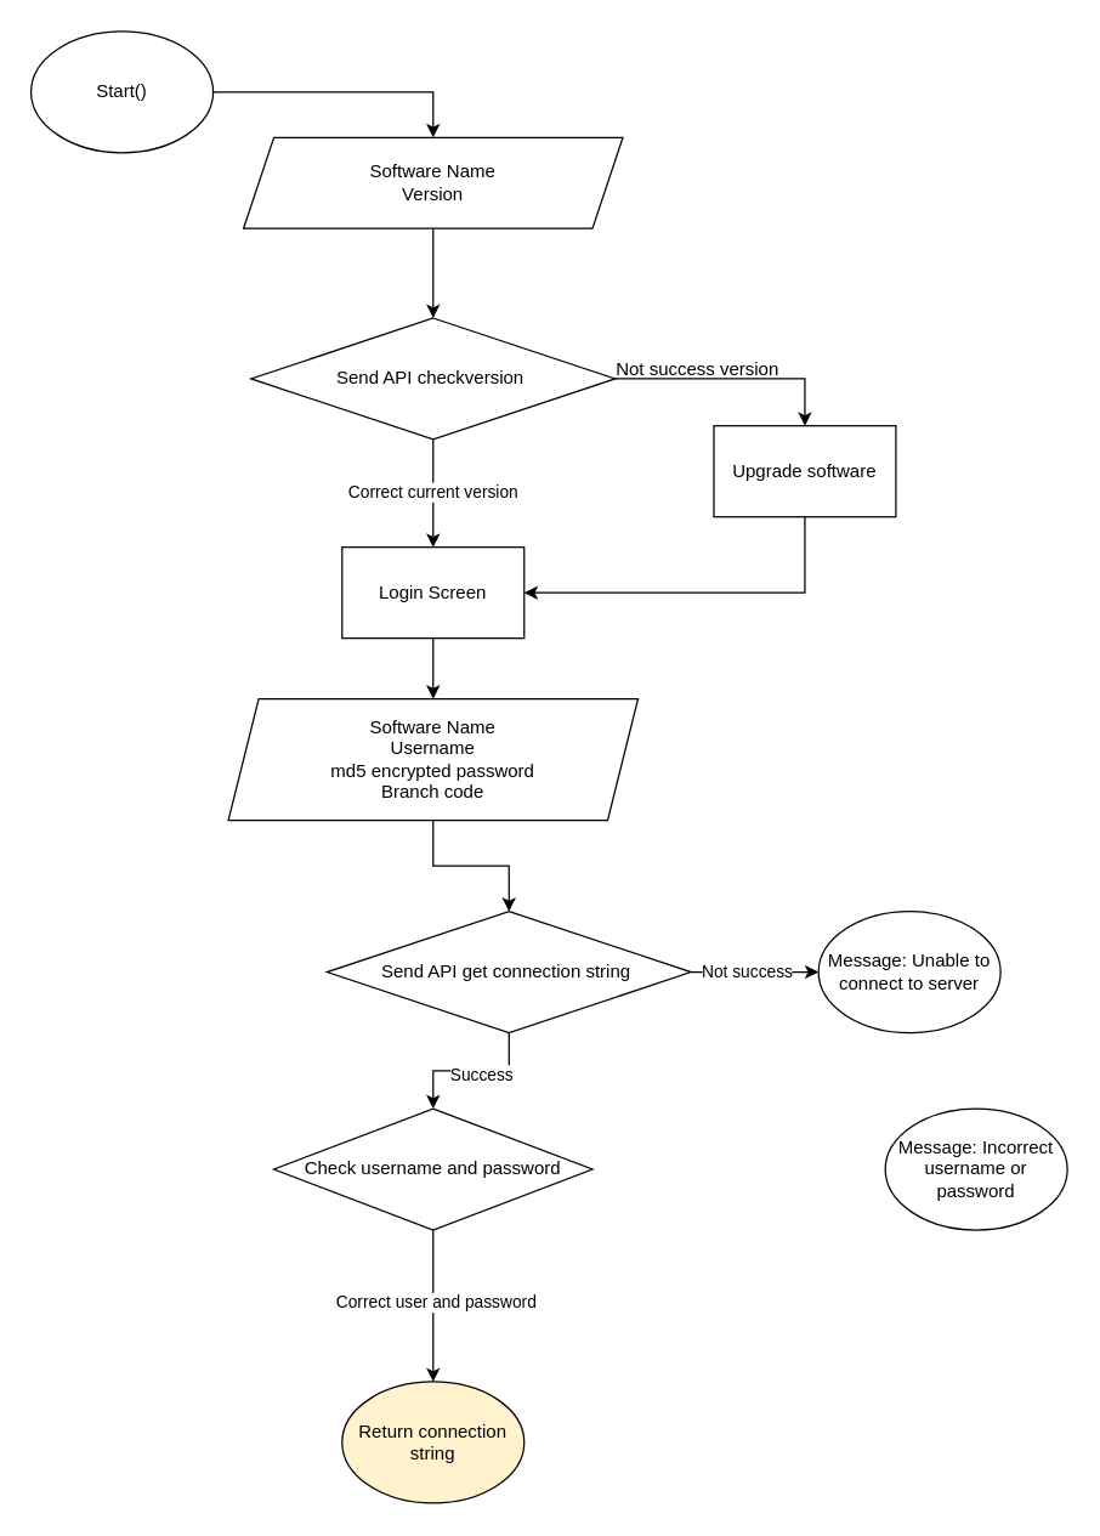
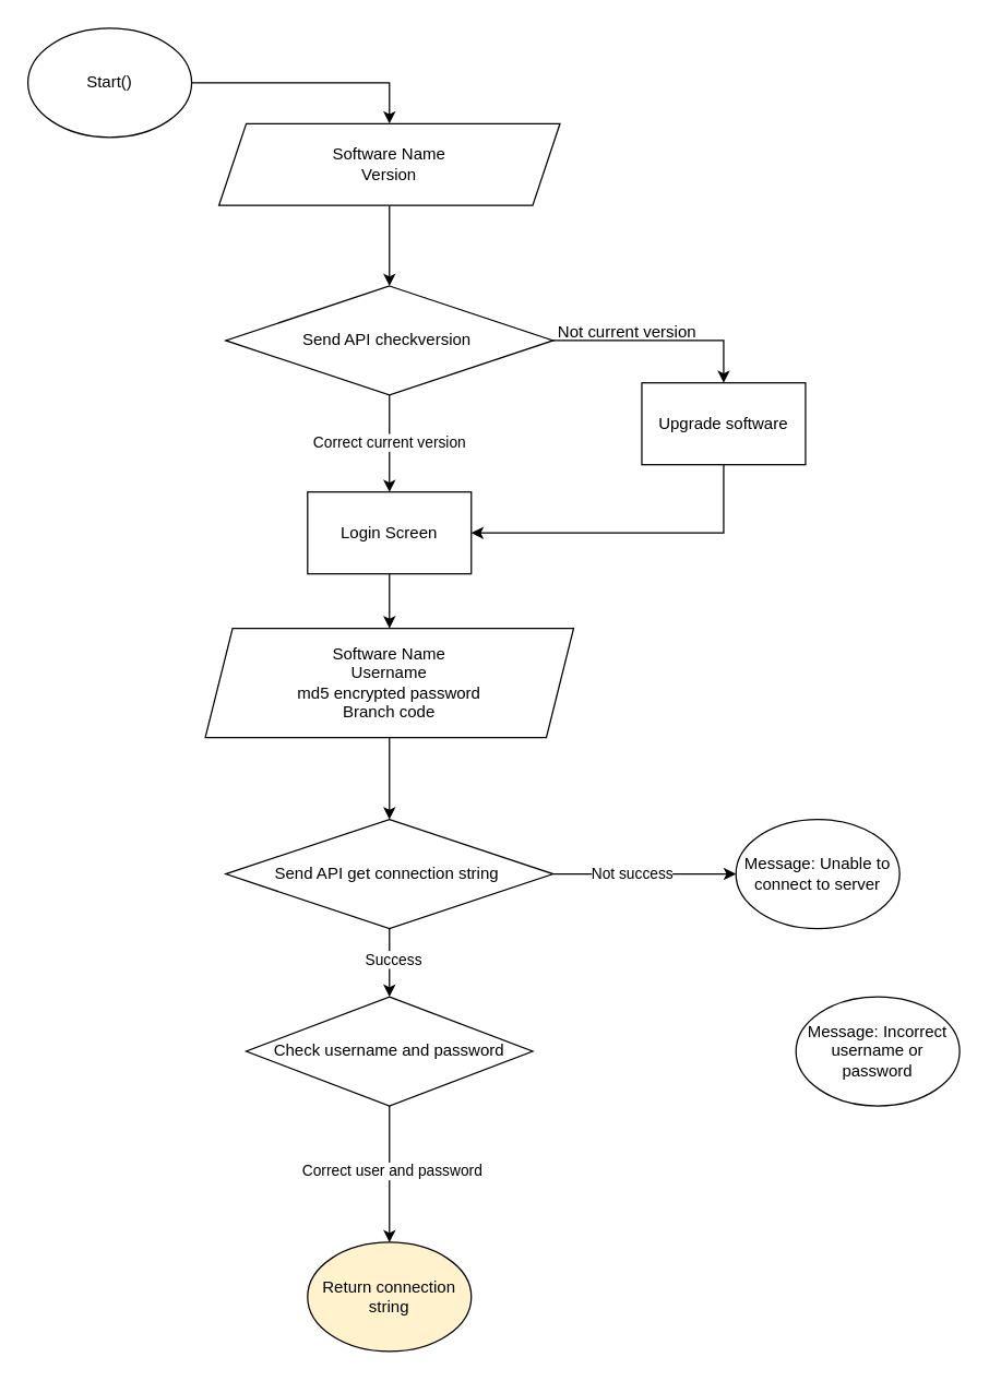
  <mxCell id="0" />
  <mxCell id="1" parent="0" />
  <mxCell id="2" style="edgeStyle=orthogonalEdgeStyle;rounded=0;orthogonalLoop=1;jettySize=auto;html=1;exitX=1;exitY=0.5;exitDx=0;exitDy=0;entryX=0.5;entryY=0;entryDx=0;entryDy=0;" edge="1" parent="1" source="3" target="9"><mxGeometry relative="1" as="geometry" /></mxCell>
  <mxCell id="3" value="Start()" style="ellipse;whiteSpace=wrap;html=1;" parent="1" vertex="1"><mxGeometry x="20" y="20" width="120" height="80" as="geometry" /></mxCell>
  <mxCell id="4" style="edgeStyle=orthogonalEdgeStyle;rounded=0;orthogonalLoop=1;jettySize=auto;html=1;exitX=1;exitY=0.5;exitDx=0;exitDy=0;entryX=0.5;entryY=0;entryDx=0;entryDy=0;" edge="1" parent="1" source="7" target="11"><mxGeometry relative="1" as="geometry" /></mxCell>
  <mxCell id="5" style="edgeStyle=orthogonalEdgeStyle;rounded=0;orthogonalLoop=1;jettySize=auto;html=1;exitX=0.5;exitY=1;exitDx=0;exitDy=0;entryX=0.5;entryY=0;entryDx=0;entryDy=0;" edge="1" parent="1" source="7" target="13"><mxGeometry relative="1" as="geometry" /></mxCell>
  <mxCell id="6" value="Correct current version" style="edgeLabel;html=1;align=center;verticalAlign=middle;resizable=0;points=[];" vertex="1" connectable="0" parent="5"><mxGeometry x="-0.042" y="3" relative="1" as="geometry"><mxPoint x="-4" as="offset" /></mxGeometry></mxCell>
  <mxCell id="7" value="Send API checkversion&amp;nbsp;" style="rhombus;whiteSpace=wrap;html=1;" vertex="1" parent="1"><mxGeometry x="165" y="209" width="240" height="80" as="geometry" /></mxCell>
  <mxCell id="8" style="edgeStyle=orthogonalEdgeStyle;rounded=0;orthogonalLoop=1;jettySize=auto;html=1;exitX=0.5;exitY=1;exitDx=0;exitDy=0;entryX=0.5;entryY=0;entryDx=0;entryDy=0;" edge="1" parent="1" source="9" target="7"><mxGeometry relative="1" as="geometry" /></mxCell>
  <mxCell id="9" value="Software Name&lt;br&gt;Version" style="shape=parallelogram;perimeter=parallelogramPerimeter;whiteSpace=wrap;html=1;fixedSize=1;" vertex="1" parent="1"><mxGeometry x="160" y="90" width="250" height="60" as="geometry" /></mxCell>
  <mxCell id="10" style="edgeStyle=orthogonalEdgeStyle;rounded=0;orthogonalLoop=1;jettySize=auto;html=1;exitX=0.5;exitY=1;exitDx=0;exitDy=0;entryX=1;entryY=0.5;entryDx=0;entryDy=0;" edge="1" parent="1" source="11" target="13"><mxGeometry relative="1" as="geometry" /></mxCell>
  <mxCell id="11" value="Upgrade software" style="rounded=0;whiteSpace=wrap;html=1;" vertex="1" parent="1"><mxGeometry x="470" y="280" width="120" height="60" as="geometry" /></mxCell>
  <mxCell id="12" style="edgeStyle=orthogonalEdgeStyle;rounded=0;orthogonalLoop=1;jettySize=auto;html=1;exitX=0.5;exitY=1;exitDx=0;exitDy=0;entryX=0.5;entryY=0;entryDx=0;entryDy=0;" edge="1" parent="1" source="13" target="15"><mxGeometry relative="1" as="geometry" /></mxCell>
  <mxCell id="13" value="Login Screen" style="rounded=0;whiteSpace=wrap;html=1;" vertex="1" parent="1"><mxGeometry x="225" y="360" width="120" height="60" as="geometry" /></mxCell>
  <mxCell id="14" style="edgeStyle=orthogonalEdgeStyle;rounded=0;orthogonalLoop=1;jettySize=auto;html=1;exitX=0.5;exitY=1;exitDx=0;exitDy=0;entryX=0.5;entryY=0;entryDx=0;entryDy=0;" edge="1" parent="1" source="15" target="20"><mxGeometry relative="1" as="geometry" /></mxCell>
  <mxCell id="15" value="Software Name&lt;br&gt;Username&lt;br&gt;md5 encrypted password&lt;br&gt;Branch code" style="shape=parallelogram;perimeter=parallelogramPerimeter;whiteSpace=wrap;html=1;fixedSize=1;" vertex="1" parent="1"><mxGeometry x="150" y="460" width="270" height="80" as="geometry" /></mxCell>
  <mxCell id="16" style="edgeStyle=orthogonalEdgeStyle;rounded=0;orthogonalLoop=1;jettySize=auto;html=1;exitX=1;exitY=0.5;exitDx=0;exitDy=0;entryX=0;entryY=0.5;entryDx=0;entryDy=0;" edge="1" parent="1" source="20" target="21"><mxGeometry relative="1" as="geometry" /></mxCell>
  <mxCell id="17" value="Not success" style="edgeLabel;html=1;align=center;verticalAlign=middle;resizable=0;points=[];" vertex="1" connectable="0" parent="16"><mxGeometry x="-0.153" y="-1" relative="1" as="geometry"><mxPoint y="-2" as="offset" /></mxGeometry></mxCell>
  <mxCell id="18" style="edgeStyle=orthogonalEdgeStyle;rounded=0;orthogonalLoop=1;jettySize=auto;html=1;exitX=0.5;exitY=1;exitDx=0;exitDy=0;entryX=0.5;entryY=0;entryDx=0;entryDy=0;" edge="1" parent="1" source="20" target="24"><mxGeometry relative="1" as="geometry" /></mxCell>
  <mxCell id="19" value="Success" style="edgeLabel;html=1;align=center;verticalAlign=middle;resizable=0;points=[];" vertex="1" connectable="0" parent="18"><mxGeometry x="-0.12" y="2" relative="1" as="geometry"><mxPoint as="offset" /></mxGeometry></mxCell>
- <mxCell id="20" value="Send API get connection string&amp;nbsp;" style="rhombus;whiteSpace=wrap;html=1;" vertex="1" parent="1"><mxGeometry x="215" y="600" width="240" height="80" as="geometry" /></mxCell>
+ <mxCell id="20" value="Send API get connection string&amp;nbsp;" style="rhombus;whiteSpace=wrap;html=1;" vertex="1" parent="1"><mxGeometry x="165" y="600" width="240" height="80" as="geometry" /></mxCell>
  <mxCell id="21" value="Message: Unable to connect to server" style="ellipse;whiteSpace=wrap;html=1;" vertex="1" parent="1"><mxGeometry x="539" y="600" width="120" height="80" as="geometry" /></mxCell>
  <mxCell id="22" style="edgeStyle=orthogonalEdgeStyle;rounded=0;orthogonalLoop=1;jettySize=auto;html=1;exitX=0.5;exitY=1;exitDx=0;exitDy=0;entryX=0.5;entryY=0;entryDx=0;entryDy=0;" edge="1" parent="1" source="24" target="26"><mxGeometry relative="1" as="geometry" /></mxCell>
  <mxCell id="23" value="Correct user and password" style="edgeLabel;html=1;align=center;verticalAlign=middle;resizable=0;points=[];" vertex="1" connectable="0" parent="22"><mxGeometry x="-0.4" y="1" relative="1" as="geometry"><mxPoint y="17" as="offset" /></mxGeometry></mxCell>
  <mxCell id="24" value="Check username and password" style="rhombus;whiteSpace=wrap;html=1;" vertex="1" parent="1"><mxGeometry x="180" y="730" width="210" height="80" as="geometry" /></mxCell>
  <mxCell id="25" value="Message:&amp;nbsp;Incorrect username or password" style="ellipse;whiteSpace=wrap;html=1;" vertex="1" parent="1"><mxGeometry x="583" y="730" width="120" height="80" as="geometry" /></mxCell>
  <mxCell id="26" value="Return connection string" style="ellipse;whiteSpace=wrap;html=1;fillColor=#fff2cc;" vertex="1" parent="1"><mxGeometry x="225" y="910" width="120" height="80" as="geometry" /></mxCell>
- <mxCell id="27" value="Not success version" style="text;html=1;align=center;verticalAlign=middle;resizable=0;points=[];autosize=1;strokeColor=none;fillColor=none;" vertex="1" parent="1"><mxGeometry x="399" y="228" width="120" height="30" as="geometry" /></mxCell>
+ <mxCell id="27" value="Not current version" style="text;html=1;align=center;verticalAlign=middle;resizable=0;points=[];autosize=1;strokeColor=none;fillColor=none;" vertex="1" parent="1"><mxGeometry x="399" y="228" width="120" height="30" as="geometry" /></mxCell>
